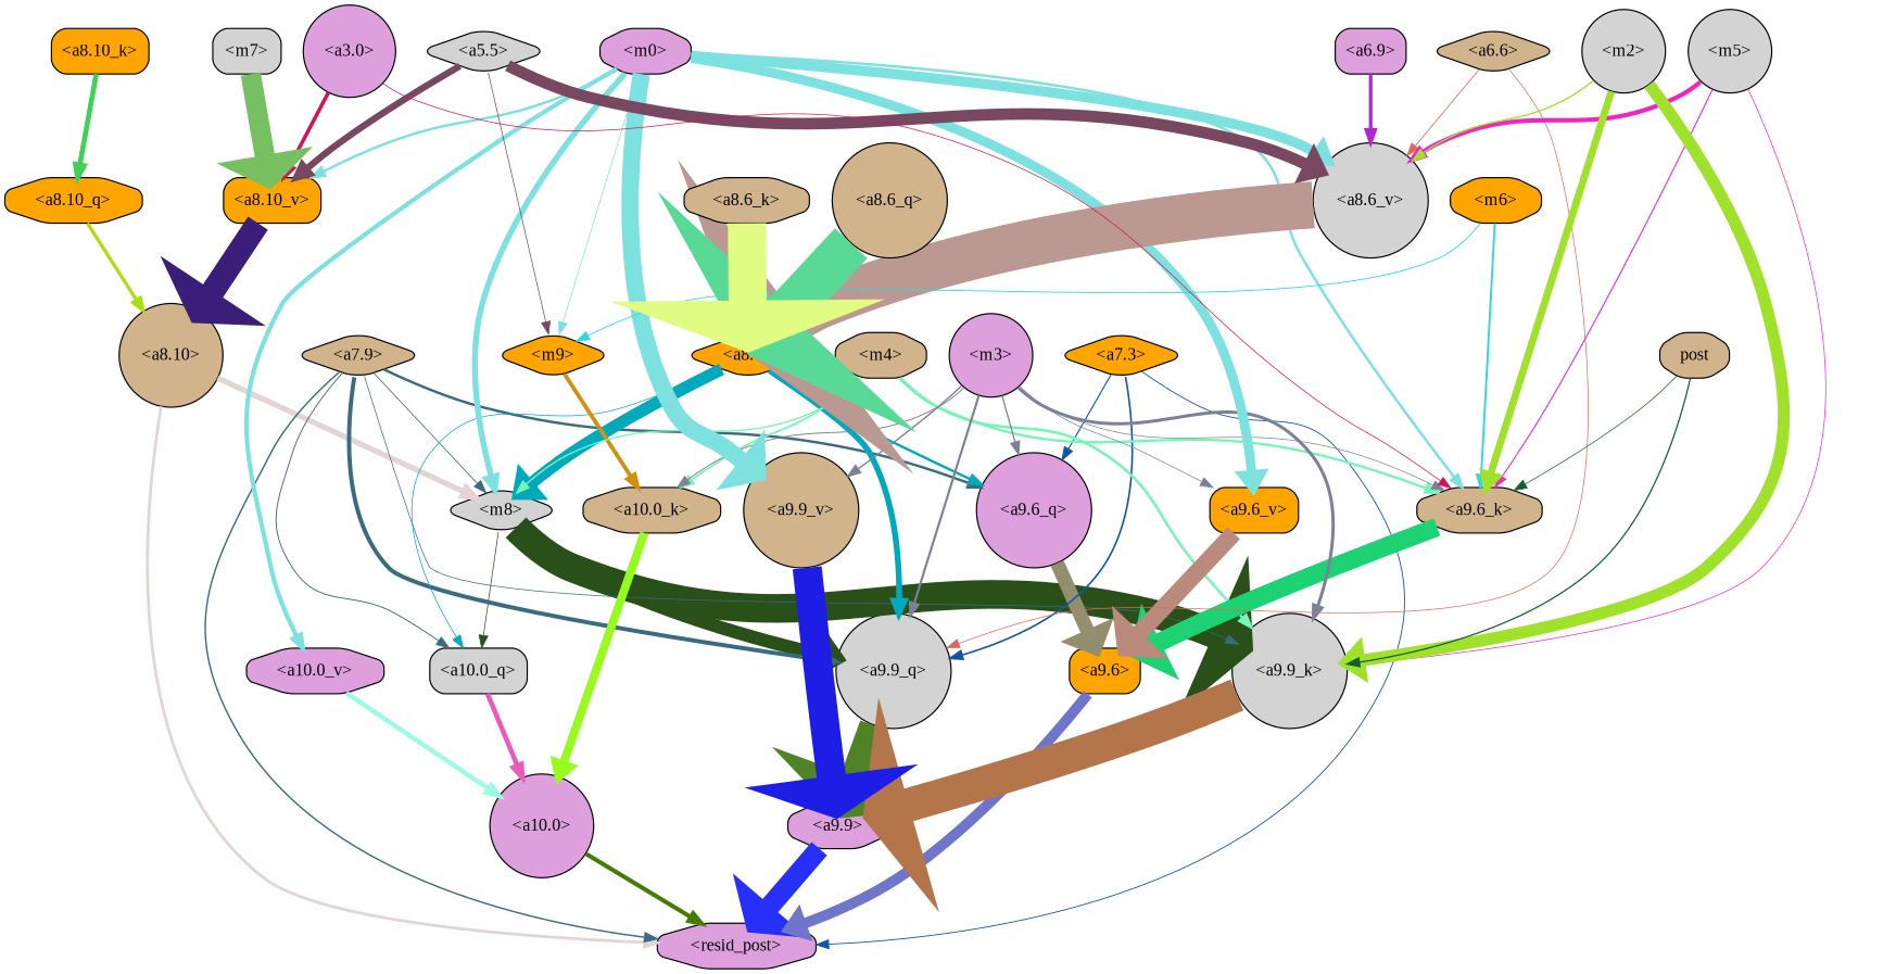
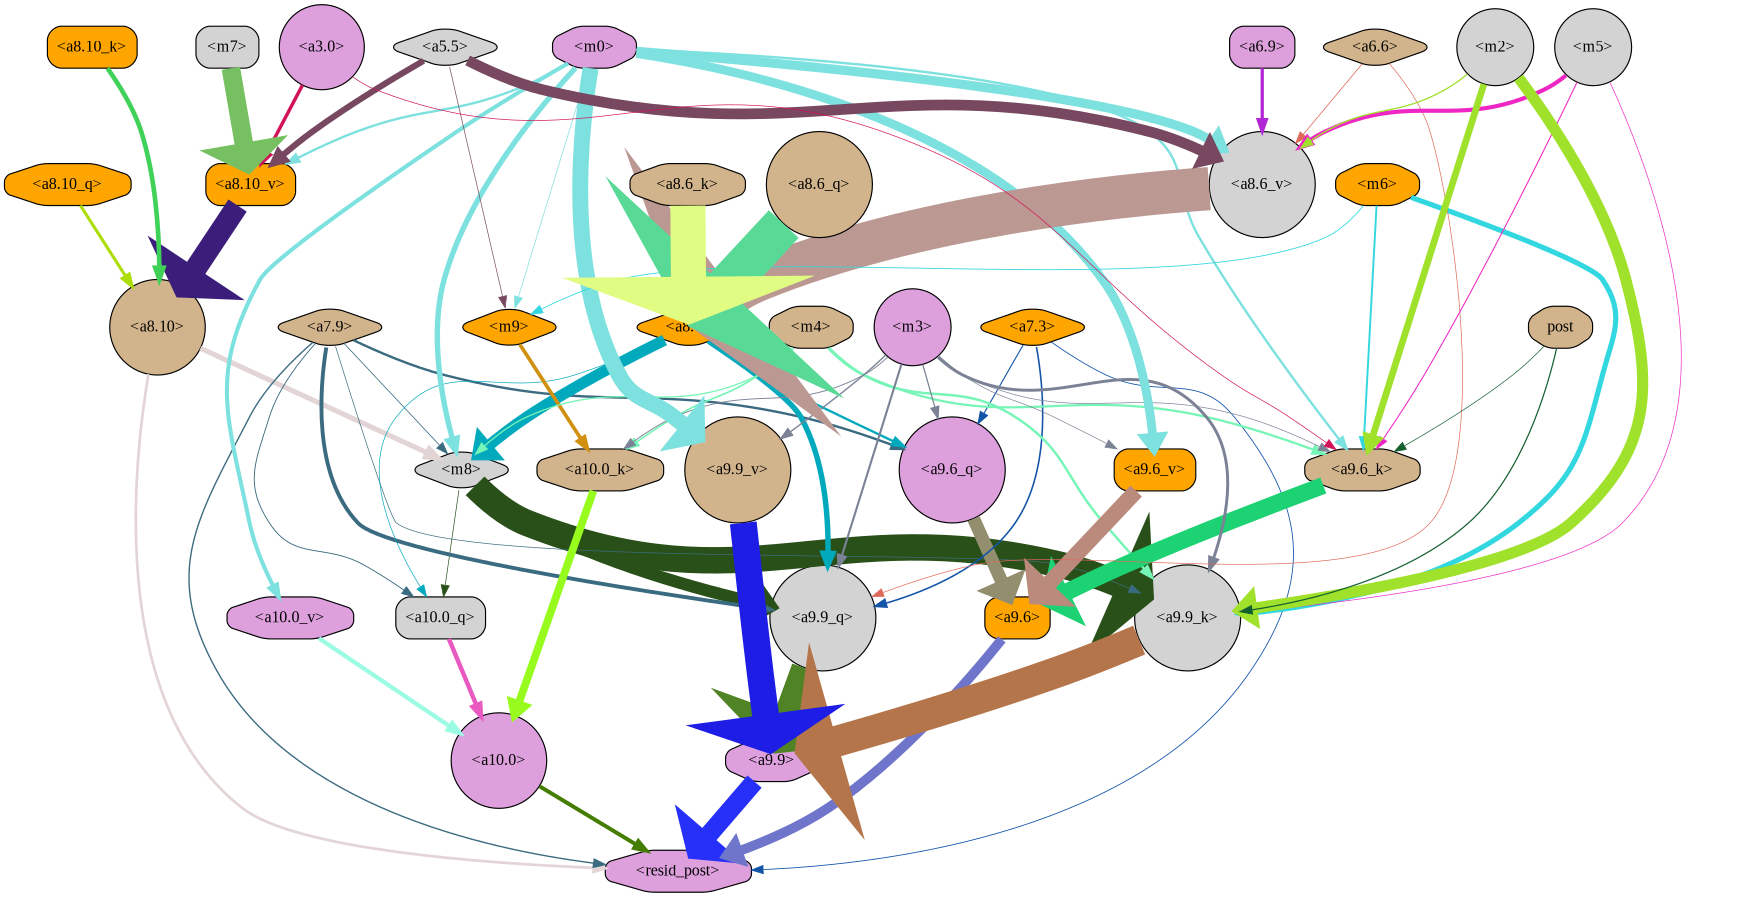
  strict digraph {
    fontname="Liberation Serif"
    splines=true
    node [color=black fillcolor=tan fontname="Liberation Serif" shape=circle style="filled, rounded"]
    edge [color="#7de1df" fontname="Liberation Serif" penwidth=0.6]
    "<a10.0>" [fillcolor=plum]
    "<resid_post>" [fillcolor=plum shape=octagon]
    "<a9.9>" [fillcolor=plum shape=octagon]
    "<a9.6>" [fillcolor=orange shape=box]
    "<a8.10>"
    "<m8>" [fillcolor=lightgrey shape=diamond]
    "<a10.0_q>" [fillcolor=lightgrey shape=box]
    "<a9.9_q>" [fillcolor=lightgrey]
    "<a9.9_k>" [fillcolor=lightgrey]
    "<a7.9>" [shape=diamond]
    "<a9.6_q>" [fillcolor=plum]
    "<a7.3>" [fillcolor=orange shape=diamond]
    "<a10.0_k>" [shape=octagon]
    "<a10.0_v>" [fillcolor=plum shape=octagon]
    "<a8.6>" [fillcolor=orange shape=diamond]
    "<m9>" [fillcolor=orange shape=diamond]
    "<m4>" [shape=octagon]
    "<a9.6_k>" [shape=octagon]
    "<m3>" [fillcolor=plum]
    "<a9.9_v>"
    "<a9.6_v>" [fillcolor=orange shape=box]
    "<m0>" [fillcolor=plum shape=octagon]
    "<a8.10_v>" [fillcolor=orange shape=box]
    "<a8.6_v>" [fillcolor=lightgrey]
    "<m6>" [fillcolor=orange shape=octagon]
    "<a5.5>" [fillcolor=lightgrey shape=diamond]
    "<a6.6>" [shape=diamond]
    "<m5>" [fillcolor=lightgrey]
    "<m2>" [fillcolor=lightgrey]
    n30 [label=post shape=octagon]
    "<a3.0>" [fillcolor=plum]
    "<a8.10_q>" [fillcolor=orange shape=octagon]
    "<a8.6_q>"
    "<a8.10_k>" [fillcolor=orange shape=box]
    "<a8.6_k>" [shape=octagon]
    "<m7>" [fillcolor=lightgrey shape=box]
    "<a6.9>" [fillcolor=plum shape=box]
    "<a10.0>" -> "<resid_post>" [color="#447d02" penwidth=3.4253244400024414]
    "<a9.9>" -> "<resid_post>" [color="#2730f9" penwidth=16.05378818511963]
    "<a9.6>" -> "<resid_post>" [color="#6e75ca" penwidth=8.33797836303711]
    "<a8.10>" -> "<resid_post>" [color="#e3d5d6" penwidth=2.3390636444091797]
    "<a8.10>" -> "<m8>" [color="#e3d5d6" penwidth=4.388927459716797]
    "<m8>" -> "<a10.0_q>" [color="#2a5019"]
    "<m8>" -> "<a9.9_q>" [color="#2a5019" penwidth=10.407995223999023]
    "<m8>" -> "<a9.9_k>" [color="#2a5019" penwidth=22.67278480529785]
    "<a10.0_q>" -> "<a10.0>" [color="#e95ac0" penwidth=3.861766815185547]
    "<a9.9_q>" -> "<a9.9>" [color="#4f8325" penwidth=23.20368194580078]
    "<a9.9_k>" -> "<a9.9>" [color="#b4754b" penwidth=26.641464233398438]
    "<a7.9>" -> "<resid_post>" [color="#3b6b80" penwidth=1.1926651000976562]
    "<a7.9>" -> "<m8>" [color="#3b6b80" penwidth=0.6738662719726562]
    "<a7.9>" -> "<a10.0_q>" [color="#3b6b80" penwidth=0.7811813354492188]
    "<a7.9>" -> "<a9.9_q>" [color="#3b6b80" penwidth=3.33896541595459]
    "<a7.9>" -> "<a9.9_k>" [color="#3b6b80"]
    "<a7.9>" -> "<a9.6_q>" [color="#3b6b80" penwidth=2.0531044006347656]
    "<a9.6_q>" -> "<a9.6>" [color="#938e6e" penwidth=11.181507110595703]
    "<a7.3>" -> "<resid_post>" [color="#1255a8" penwidth=0.7339706420898438]
    "<a7.3>" -> "<a9.9_q>" [color="#1255a8" penwidth=1.3609809875488281]
    "<a7.3>" -> "<a9.6_q>" [color="#1255a8" penwidth=0.9587650299072266]
    "<a10.0_k>" -> "<a10.0>" [color="#97fb1d" penwidth=6.691814422607422]
    "<a10.0_v>" -> "<a10.0>" [color="#9cfbe3" penwidth=3.703948974609375]
    "<a8.6>" -> "<m8>" [color="#01a9bc" penwidth=9.616483688354492]
    "<a8.6>" -> "<a10.0_q>" [color="#01a9bc"]
    "<a8.6>" -> "<a9.9_q>" [color="#01a9bc" penwidth=4.681654930114746]
    "<a8.6>" -> "<a9.6_q>" [color="#01a9bc" penwidth=2.0046749114990234]
    "<m9>" -> "<a10.0_k>" [color="#d29010" penwidth=3.1536026000976562]
    "<m4>" -> "<m8>" [color="#75f5b6" penwidth=1.1121444702148438]
    "<m4>" -> "<a9.9_k>" [color="#75f5b6" penwidth=2.1296005249023438]
    "<m4>" -> "<a10.0_k>" [color="#75f5b6" penwidth=1.4532089233398438]
    "<m4>" -> "<a9.6_k>" [color="#75f5b6" penwidth=1.93524169921875]
    "<a9.6_k>" -> "<a9.6>" [color="#1cd272" penwidth=14.532459259033203]
    "<m3>" -> "<a9.9_q>" [color="#7b8296" penwidth=1.8098411560058594]
    "<m3>" -> "<a9.9_k>" [color="#7b8296" penwidth=2.538074493408203]
    "<m3>" -> "<a9.6_q>" [color="#7b8296" penwidth=1.0731983184814453]
    "<m3>" -> "<a10.0_k>" [color="#7b8296" penwidth=0.8012542724609375]
    "<m3>" -> "<a9.6_k>" [color="#7b8296"]
    "<m3>" -> "<a9.9_v>" [color="#7b8296" penwidth=1.1908531188964844]
    "<m3>" -> "<a9.6_v>" [color="#7b8296"]
    "<a9.9_v>" -> "<a9.9>" [color="#1e1de5" penwidth=23.02225112915039]
    "<a9.6_v>" -> "<a9.6>" [color="#ba8a7d" penwidth=13.634431838989258]
    "<m0>" -> "<m8>" [penwidth=4.624839782714844]
    "<m0>" -> "<a10.0_v>" [penwidth=3.520832061767578]
    "<m0>" -> "<m9>"
    "<m0>" -> "<a9.6_k>" [penwidth=2.0742149353027344]
    "<m0>" -> "<a9.9_v>" [penwidth=13.6649169921875]
    "<m0>" -> "<a9.6_v>" [penwidth=7.575786590576172]
    "<m0>" -> "<a8.10_v>" [penwidth=2.0526657104492188]
    "<m0>" -> "<a8.6_v>" [penwidth=7.951751708984375]
    "<a8.10_v>" -> "<a8.10>" [color="#3b1e79" penwidth=18.80433464050293]
    "<a8.6_v>" -> "<a8.6>" [color="#bb9892" penwidth=37.04597568511963]
+   "<m6>" -> "<a9.9_k>" [color="#32d7e0" penwidth=4.405937194824219]
    "<m6>" -> "<m9>" [color="#32d7e0" penwidth=0.7276992797851562]
    "<m6>" -> "<a9.6_k>" [color="#32d7e0" penwidth=1.6540985107421875]
    "<a5.5>" -> "<m9>" [color="#77485f"]
    "<a5.5>" -> "<a8.10_v>" [color="#77485f" penwidth=5.2978057861328125]
    "<a5.5>" -> "<a8.6_v>" [color="#77485f" penwidth=9.177913665771484]
    "<a6.6>" -> "<a9.9_q>" [color="#de695a"]
    "<a6.6>" -> "<a8.6_v>" [color="#de695a" penwidth=0.6731643676757812]
    "<m5>" -> "<a9.9_k>" [color="#ee27c4"]
    "<m5>" -> "<a9.6_k>" [color="#ee27c4" penwidth=0.9087238311767578]
    "<m5>" -> "<a8.6_v>" [color="#ee27c4" penwidth=3.547332763671875]
    "<m2>" -> "<a9.9_k>" [color="#a0e12b" penwidth=9.546476364135742]
    "<m2>" -> "<a9.6_k>" [color="#a0e12b" penwidth=5.765581130981445]
    "<m2>" -> "<a8.6_v>" [color="#a0e12b" penwidth=1.1399917602539062]
    n30 -> "<a9.9_k>" [color="#125f2f" penwidth=1.044057846069336]
    n30 -> "<a9.6_k>" [color="#125f2f"]
    "<a3.0>" -> "<a9.6_k>" [color="#d11357"]
    "<a3.0>" -> "<a8.10_v>" [color="#d11357" penwidth=2.9724464416503906]
    "<a8.10_q>" -> "<a8.10>" [color="#adde0b" penwidth=2.6974411010742188]
    "<a8.6_q>" -> "<a8.6>" [color="#59d996" penwidth=34.91962909698486]
-   "<a8.10_k>" -> "<a8.10_q>" [color="#40d159" penwidth=3.9815139770507812]
+   "<a8.10_k>" -> "<a8.10>" [color="#40d159" penwidth=3.9815139770507812]
    "<a8.6_k>" -> "<a8.6>" [color="#e0fc83" penwidth=30.12779998779297]
    "<m7>" -> "<a8.10_v>" [color="#77c062" penwidth=15.893604278564453]
    "<a6.9>" -> "<a8.6_v>" [color="#b226d6" penwidth=2.8011817932128906]
  }
